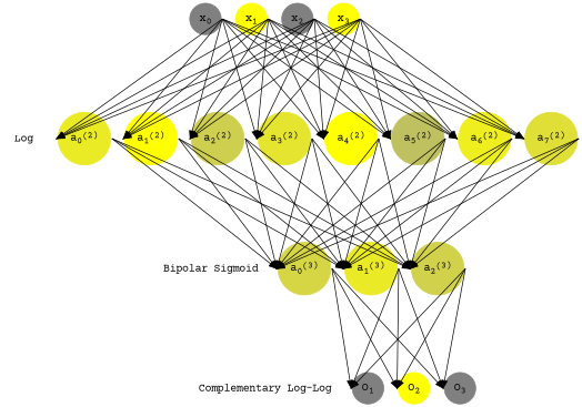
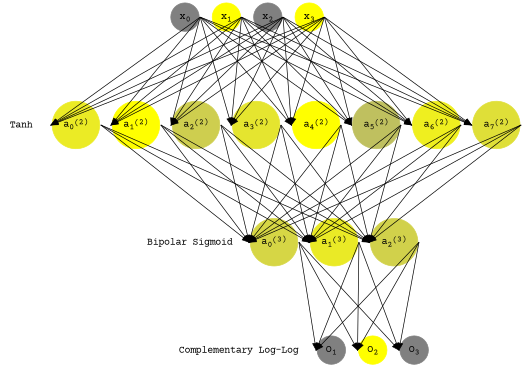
  digraph {
    rankdir=TB
    ranksep=1.4
    splines=false
    fontname="Courier Prime"
    node [color="0.1667, 0.0, 0.5" fillcolor="0.1667, 0.0, 0.5" shape=circle style=filled fontname="Courier Prime"]
    edge [headport=w style=solid tailport=e fontname="Courier Prime"]
    n1 [label=<x<sub>0</sub>>]
    n2 [color="0.1667, 1.0, 1.0" fillcolor="0.1667, 1.0, 1.0" label=<x<sub>1</sub>>]
    n3 [label=<x<sub>2</sub>>]
    n4 [color="0.1667, 1.0, 1.0" fillcolor="0.1667, 1.0, 1.0" label=<x<sub>3</sub>>]
    n5 [color="0.1667, 0.842227, 0.921113" fillcolor="0.1667, 0.842227, 0.921113" label=<a<sub>0</sub><sup>(2)</sup>>]
    n6 [color="0.1667, 0.996703, 0.998351" fillcolor="0.1667, 0.996703, 0.998351" label=<a<sub>1</sub><sup>(2)</sup>>]
    n7 [color="0.1667, 0.615696, 0.807848" fillcolor="0.1667, 0.615696, 0.807848" label=<a<sub>2</sub><sup>(2)</sup>>]
    n8 [color="0.1667, 0.792444, 0.896222" fillcolor="0.1667, 0.792444, 0.896222" label=<a<sub>3</sub><sup>(2)</sup>>]
    n9 [color="0.1667, 0.999350, 0.999675" fillcolor="0.1667, 0.999350, 0.999675" label=<a<sub>4</sub><sup>(2)</sup>>]
    n10 [color="0.1667, 0.500093, 0.750046" fillcolor="0.1667, 0.500093, 0.750046" label=<a<sub>5</sub><sup>(2)</sup>>]
    n11 [color="0.1667, 0.868744, 0.934372" fillcolor="0.1667, 0.868744, 0.934372" label=<a<sub>6</sub><sup>(2)</sup>>]
    n12 [color="0.1667, 0.747446, 0.873723" fillcolor="0.1667, 0.747446, 0.873723" label=<a<sub>7</sub><sup>(2)</sup>>]
    n13 [color="0.1667, 0.675593, 0.837796" fillcolor="0.1667, 0.675593, 0.837796" label=<a<sub>0</sub><sup>(3)</sup>>]
    n14 [color="0.1667, 0.834707, 0.917354" fillcolor="0.1667, 0.834707, 0.917354" label=<a<sub>1</sub><sup>(3)</sup>>]
    n15 [color="0.1667, 0.637634, 0.818817" fillcolor="0.1667, 0.637634, 0.818817" label=<a<sub>2</sub><sup>(3)</sup>>]
    n16 [label=<O<sub>1</sub>>]
    n17 [color="0.1667, 1.0, 1.0" fillcolor="0.1667, 1.0, 1.0" label=<O<sub>2</sub>>]
    n18 [label=<O<sub>3</sub>>]
-   n19 [label=Log shape=plaintext color="" fillcolor="" style=""]
+   n19 [label=Tanh shape=plaintext color="" fillcolor="" style=""]
    n20 [label="Bipolar Sigmoid" shape=plaintext color="" fillcolor="" style=""]
    n21 [label="Complementary Log-Log" shape=plaintext color="" fillcolor="" style=""]
    subgraph sub_1 {
      n1
    }
    subgraph sub_2 {
      n2
    }
    subgraph sub_3 {
      n3
    }
    subgraph sub_4 {
      n4
    }
    subgraph sub_5 {
      n5
    }
    subgraph sub_6 {
      n6
    }
    subgraph sub_7 {
      n7
    }
    subgraph sub_8 {
      n8
    }
    subgraph sub_9 {
      n9
    }
    subgraph sub_10 {
      n10
    }
    subgraph sub_11 {
      n11
    }
    subgraph sub_12 {
      n12
    }
    subgraph sub_13 {
      n13
    }
    subgraph sub_14 {
      n14
    }
    subgraph sub_15 {
      n15
    }
    subgraph sub_16 {
      n16
    }
    subgraph sub_17 {
      n17
    }
    subgraph sub_18 {
      n18
    }
    subgraph sub_19 {
      rank=same
      n1
      n2
      n3
      n4
    }
    subgraph sub_20 {
      rank=same
      n5
      n6
      n7
      n8
      n9
      n10
      n11
      n12
    }
    subgraph sub_21 {
      rank=same
      n13
      n14
      n15
    }
    subgraph sub_22 {
      rank=same
      n16
      n17
      n18
    }
    subgraph sub_23 {
      rank=same
      n5
      n19
    }
    subgraph sub_24 {
      rank=same
      n13
      n20
    }
    subgraph sub_25 {
      rank=same
      n16
      n21
    }
    n1 -> n2 [style=invis]
    n1 -> n5
    n1 -> n6
    n1 -> n7
    n1 -> n8
    n1 -> n9
    n1 -> n10
    n1 -> n11
    n1 -> n12
    n2 -> n3 [style=invis]
    n2 -> n5
    n2 -> n6
    n2 -> n7
    n2 -> n8
    n2 -> n9
    n2 -> n10
    n2 -> n11
    n2 -> n12
    n3 -> n4 [style=invis]
    n3 -> n5
    n3 -> n6
    n3 -> n7
    n3 -> n8
    n3 -> n9
    n3 -> n10
    n3 -> n11
    n3 -> n12
    n4 -> n5
    n4 -> n6
    n4 -> n7
    n4 -> n8
    n4 -> n9
    n4 -> n10
    n4 -> n11
    n4 -> n12
    n5 -> n6 [style=invis]
    n5 -> n13
    n5 -> n14
    n5 -> n15
    n6 -> n7 [style=invis]
    n6 -> n13
    n6 -> n14
    n6 -> n15
    n7 -> n8 [style=invis]
    n7 -> n13
    n7 -> n14
    n7 -> n15
    n8 -> n9 [style=invis]
    n8 -> n13
    n8 -> n14
    n8 -> n15
    n9 -> n10 [style=invis]
    n9 -> n13
    n9 -> n14
    n9 -> n15
    n10 -> n11 [style=invis]
    n10 -> n13
    n10 -> n14
    n10 -> n15
    n11 -> n12 [style=invis]
    n11 -> n13
    n11 -> n14
    n11 -> n15
    n12 -> n13
    n12 -> n14
    n12 -> n15
    n13 -> n14 [style=invis]
    n13 -> n16
    n13 -> n17
    n13 -> n18
    n14 -> n15 [style=invis]
    n14 -> n16
    n14 -> n17
    n14 -> n18
    n15 -> n16
    n15 -> n17
    n15 -> n18
    n16 -> n17 [style=invis]
    n17 -> n18 [style=invis]
    n19 -> n5 [style=invis]
    n20 -> n13 [style=invis]
    n21 -> n16 [style=invis]
  }
